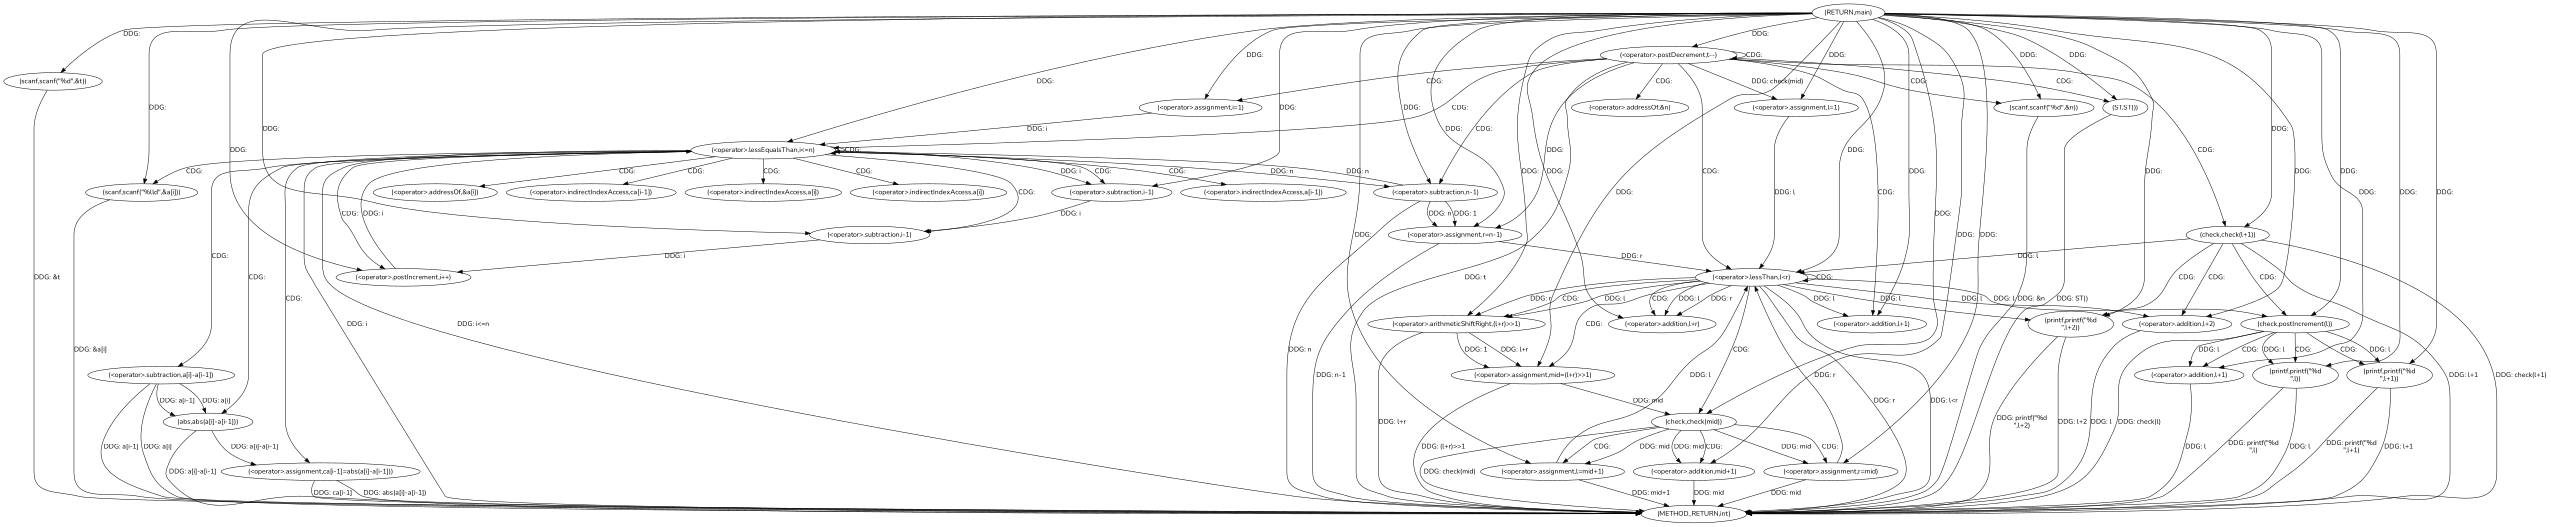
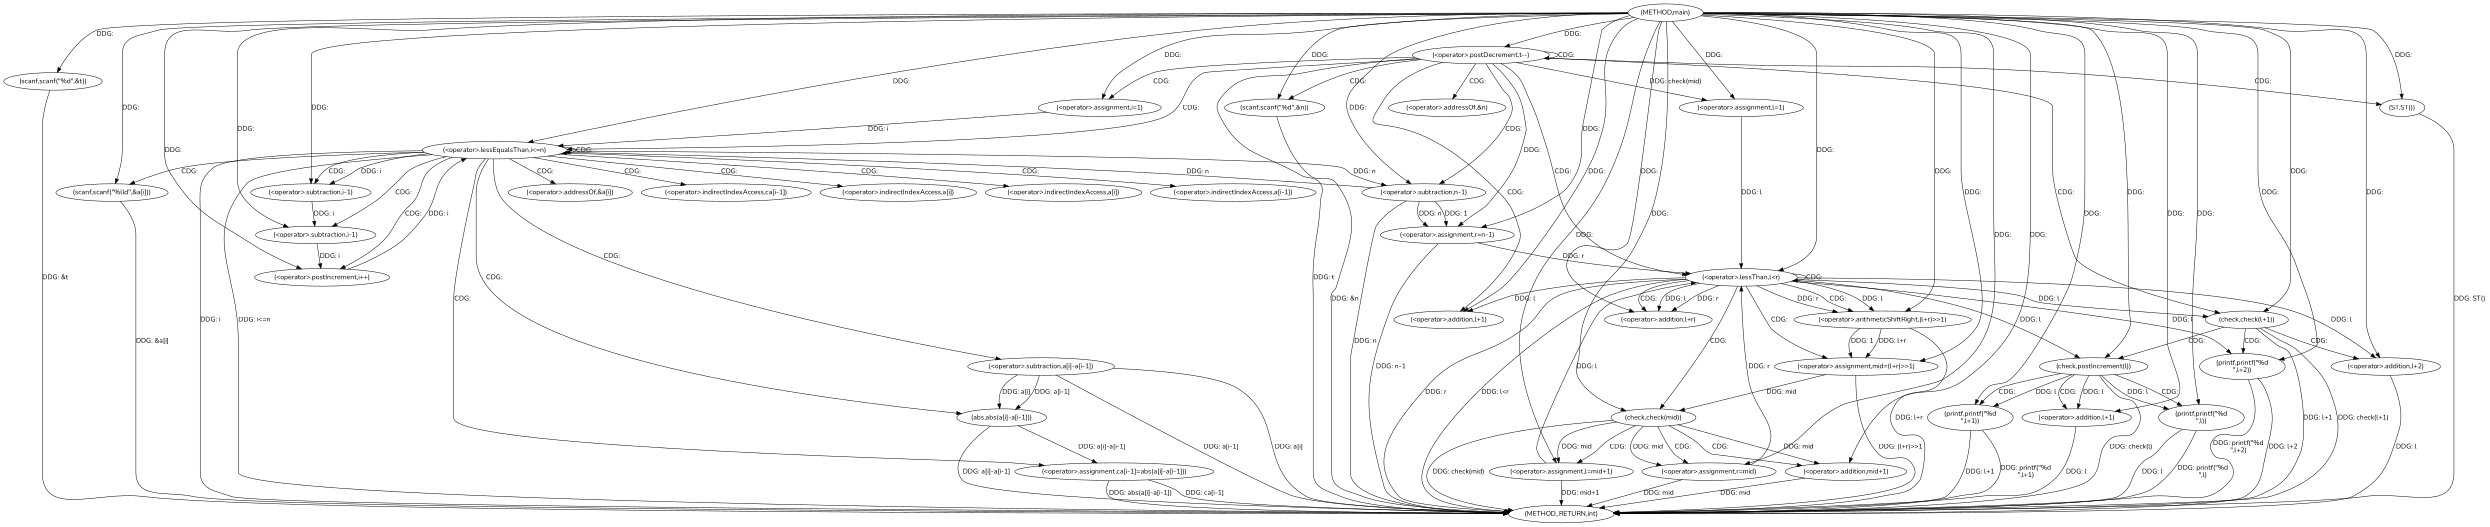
  digraph {
    fontname=Nunito
    node [fontname=Nunito]
    edge [fontname=Nunito]
-   n1 [label="(RETURN,main)"]
+   n1 [label="(METHOD,main)"]
    n2 [label="(scanf,scanf(\"%d\",&t))"]
    n3 [label="(<operator>.postDecrement,t--)"]
    n4 [label="(scanf,scanf(\"%d\",&n))"]
    n5 [label="(ST,ST())"]
    n6 [label="(<operator>.assignment,l=1)"]
    n7 [label="(<operator>.assignment,r=n-1)"]
    n8 [label="(<operator>.assignment,i=1)"]
    n9 [label="(<operator>.lessEqualsThan,i<=n)"]
    n10 [label="(<operator>.postIncrement,i++)"]
    n11 [label="(<operator>.lessThan,l<r)"]
    n12 [label="(check,check(l+1))"]
    n13 [label="(printf,printf(\"%d\n\",l+2))"]
    n14 [label="(scanf,scanf(\"%lld\",&a[i]))"]
    n15 [label="(<operator>.subtraction,n-1)"]
    n16 [label="(<operator>.assignment,mid=(l+r)>>1)"]
    n17 [label="(check,check(mid))"]
    n18 [label="(<operator>.assignment,l=mid+1)"]
    n19 [label="(<operator>.addition,l+1)"]
    n20 [label="(<operator>.addition,l+2)"]
    n21 [label="(check,postIncrement(l))"]
    n22 [label="(printf,printf(\"%d\n\",l+1))"]
    n23 [label="(<operator>.arithmeticShiftRight,(l+r)>>1)"]
    n24 [label="(<operator>.assignment,r=mid)"]
    n25 [label="(printf,printf(\"%d\n\",l))"]
    n26 [label="(<operator>.subtraction,i-1)"]
    n27 [label="(<operator>.addition,l+r)"]
    n28 [label="(<operator>.addition,mid+1)"]
    n29 [label="(<operator>.addition,l+1)"]
    n30 [label="(<operator>.subtraction,i-1)"]
    n31 [label="(METHOD_RETURN,int)"]
    n32 [label="(<operator>.addressOf,&n)"]
    n33 [label="(<operator>.assignment,ca[i-1]=abs(a[i]-a[i-1]))"]
    n34 [label="(abs,abs(a[i]-a[i-1]))"]
    n35 [label="(<operator>.subtraction,a[i]-a[i-1])"]
    n36 [label="(<operator>.addressOf,&a[i])"]
    n37 [label="(<operator>.indirectIndexAccess,ca[i-1])"]
    n38 [label="(<operator>.indirectIndexAccess,a[i])"]
    n39 [label="(<operator>.indirectIndexAccess,a[i])"]
    n40 [label="(<operator>.indirectIndexAccess,a[i-1])"]
    n1 -> n2 [label="DDG: "]
    n1 -> n3 [label="DDG: "]
    n1 -> n4 [label="DDG: "]
    n1 -> n5 [label="DDG: "]
    n1 -> n6 [label="DDG: "]
    n1 -> n7 [label="DDG: "]
    n1 -> n8 [label="DDG: "]
    n1 -> n9 [label="DDG: "]
    n1 -> n10 [label="DDG: "]
    n1 -> n11 [label="DDG: "]
    n1 -> n12 [label="DDG: "]
    n1 -> n13 [label="DDG: "]
    n1 -> n14 [label="DDG: "]
    n1 -> n15 [label="DDG: "]
    n1 -> n16 [label="DDG: "]
    n1 -> n17 [label="DDG: "]
    n1 -> n18 [label="DDG: "]
    n1 -> n19 [label="DDG: "]
    n1 -> n20 [label="DDG: "]
    n1 -> n21 [label="DDG: "]
    n1 -> n22 [label="DDG: "]
    n1 -> n23 [label="DDG: "]
    n1 -> n24 [label="DDG: "]
    n1 -> n25 [label="DDG: "]
    n1 -> n26 [label="DDG: "]
    n1 -> n27 [label="DDG: "]
    n1 -> n28 [label="DDG: "]
    n1 -> n29 [label="DDG: "]
    n1 -> n30 [label="DDG: "]
    n2 -> n31 [label="DDG: &t"]
    n3 -> n3 [label="CDG: "]
    n3 -> n4 [label="CDG: "]
    n3 -> n5 [label="CDG: "]
    n3 -> n6 [label="DDG: check(mid)"]
    n3 -> n7 [label="DDG: "]
    n3 -> n8 [label="CDG: "]
    n3 -> n9 [label="CDG: "]
    n3 -> n11 [label="CDG: "]
    n3 -> n12 [label="CDG: "]
    n3 -> n15 [label="CDG: "]
    n3 -> n19 [label="CDG: "]
    n3 -> n31 [label="DDG: t"]
    n3 -> n32 [label="CDG: "]
    n4 -> n31 [label="DDG: &n"]
    n5 -> n31 [label="DDG: ST()"]
    n6 -> n11 [label="DDG: l"]
    n7 -> n11 [label="DDG: r"]
    n7 -> n31 [label="DDG: n-1"]
    n8 -> n9 [label="DDG: i"]
    n9 -> n9 [label="CDG: "]
    n9 -> n10 [label="CDG: "]
    n9 -> n14 [label="CDG: "]
    n9 -> n15 [label="DDG: n"]
    n9 -> n26 [label="DDG: i"]
    n9 -> n26 [label="CDG: "]
    n9 -> n30 [label="CDG: "]
    n9 -> n31 [label="DDG: i"]
    n9 -> n31 [label="DDG: i<=n"]
    n9 -> n33 [label="CDG: "]
    n9 -> n34 [label="CDG: "]
    n9 -> n35 [label="CDG: "]
    n9 -> n36 [label="CDG: "]
    n9 -> n37 [label="CDG: "]
    n9 -> n38 [label="CDG: "]
    n9 -> n39 [label="CDG: "]
    n9 -> n40 [label="CDG: "]
    n10 -> n9 [label="DDG: i"]
    n11 -> n11 [label="CDG: "]
-   n12 -> n11 [label="DDG: l"]
+   n11 -> n12 [label="DDG: l"]
    n11 -> n13 [label="DDG: l"]
    n11 -> n16 [label="CDG: "]
    n11 -> n17 [label="CDG: "]
    n11 -> n19 [label="DDG: l"]
    n11 -> n20 [label="DDG: l"]
    n11 -> n21 [label="DDG: l"]
    n11 -> n23 [label="DDG: l"]
    n11 -> n23 [label="DDG: r"]
    n11 -> n23 [label="CDG: "]
    n11 -> n27 [label="DDG: l"]
    n11 -> n27 [label="DDG: r"]
    n11 -> n27 [label="CDG: "]
    n11 -> n31 [label="DDG: r"]
    n11 -> n31 [label="DDG: l<r"]
    n12 -> n13 [label="CDG: "]
    n12 -> n20 [label="CDG: "]
    n12 -> n21 [label="CDG: "]
    n12 -> n31 [label="DDG: l+1"]
    n12 -> n31 [label="DDG: check(l+1)"]
    n13 -> n31 [label="DDG: l+2"]
    n13 -> n31 [label="DDG: printf(\"%d\n\",l+2)"]
    n14 -> n31 [label="DDG: &a[i]"]
    n15 -> n7 [label="DDG: n"]
    n15 -> n7 [label="DDG: 1"]
    n15 -> n9 [label="DDG: n"]
    n15 -> n31 [label="DDG: n"]
    n16 -> n17 [label="DDG: mid"]
    n16 -> n31 [label="DDG: (l+r)>>1"]
    n17 -> n18 [label="DDG: mid"]
    n17 -> n18 [label="CDG: "]
    n17 -> n24 [label="DDG: mid"]
    n17 -> n24 [label="CDG: "]
    n17 -> n28 [label="DDG: mid"]
    n17 -> n28 [label="CDG: "]
    n17 -> n31 [label="DDG: check(mid)"]
    n18 -> n11 [label="DDG: l"]
    n18 -> n31 [label="DDG: mid+1"]
    n20 -> n31 [label="DDG: l"]
    n21 -> n22 [label="DDG: l"]
    n21 -> n22 [label="CDG: "]
    n21 -> n25 [label="DDG: l"]
    n21 -> n25 [label="CDG: "]
    n21 -> n29 [label="DDG: l"]
    n21 -> n29 [label="CDG: "]
    n21 -> n31 [label="DDG: check(l)"]
    n22 -> n31 [label="DDG: l+1"]
    n22 -> n31 [label="DDG: printf(\"%d\n\",l+1)"]
    n23 -> n16 [label="DDG: l+r"]
    n23 -> n16 [label="DDG: 1"]
    n23 -> n31 [label="DDG: l+r"]
    n24 -> n11 [label="DDG: r"]
    n24 -> n31 [label="DDG: mid"]
    n25 -> n31 [label="DDG: l"]
    n25 -> n31 [label="DDG: printf(\"%d\n\",l)"]
    n26 -> n30 [label="DDG: i"]
    n28 -> n31 [label="DDG: mid"]
    n29 -> n31 [label="DDG: l"]
    n30 -> n10 [label="DDG: i"]
    n33 -> n31 [label="DDG: ca[i-1]"]
    n33 -> n31 [label="DDG: abs(a[i]-a[i-1])"]
    n34 -> n31 [label="DDG: a[i]-a[i-1]"]
    n34 -> n33 [label="DDG: a[i]-a[i-1]"]
    n35 -> n31 [label="DDG: a[i]"]
    n35 -> n31 [label="DDG: a[i-1]"]
    n35 -> n34 [label="DDG: a[i]"]
    n35 -> n34 [label="DDG: a[i-1]"]
  }
